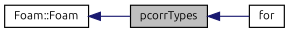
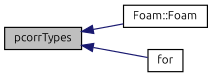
  digraph {
    fontname=Ubuntu
    rankdir=LR
    node [color=black fontname=Ubuntu fontsize=10 shape=record]
    edge [color=midnightblue dir=back fontname=Ubuntu fontsize=10 labelfontname=Helvetica labelfontsize=10 style=solid]
    n1 [fillcolor=grey75 fontcolor=black height=0.2 label=pcorrTypes style=filled width=0.4]
    n2 [height=0.2 label="Foam::Foam" width=0.4]
    n3 [height=0.2 label=for width=0.4]
-   n2 -> n1
+   n1 -> n2
    n1 -> n3
  }
